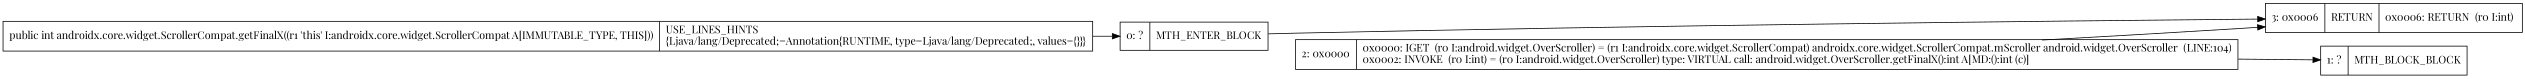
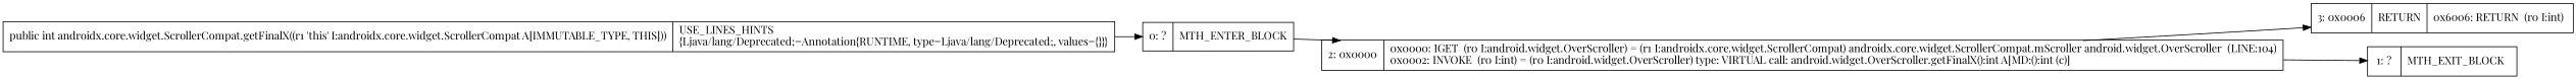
  digraph {
    fontname="Playfair Display"
    rankdir=LR
    node [fontname="Playfair Display" shape=record]
    edge [fontname="Playfair Display"]
    n1 [label="{0\:\ ?|MTH_ENTER_BLOCK\l}"]
    n2 [label="{2\:\ 0x0000|0x0000: IGET  (r0 I:android.widget.OverScroller) = (r1 I:androidx.core.widget.ScrollerCompat) androidx.core.widget.ScrollerCompat.mScroller android.widget.OverScroller  (LINE:104)\l0x0002: INVOKE  (r0 I:int) = (r0 I:android.widget.OverScroller) type: VIRTUAL call: android.widget.OverScroller.getFinalX():int A[MD:():int (c)]\l}"]
-   n3 [label="{3\:\ 0x0006|RETURN\l|0x0006: RETURN  (r0 I:int) \l}"]
-   n4 [label="{1\:\ ?|MTH_BLOCK_BLOCK\l}"]
+   n3 [label="{3\:\ 0x0006|RETURN\l|0x6006: RETURN  (r0 I:int) \l}"]
+   n4 [label="{1\:\ ?|MTH_EXIT_BLOCK\l}"]
    n5 [label="{public int androidx.core.widget.ScrollerCompat.getFinalX((r1 'this' I:androidx.core.widget.ScrollerCompat A[IMMUTABLE_TYPE, THIS]))  | USE_LINES_HINTS\l\{Ljava\/lang\/Deprecated;=Annotation\{RUNTIME, type=Ljava\/lang\/Deprecated;, values=\{\}\}\}\l}"]
-   n1 -> n3
+   n1 -> n2
    n2 -> n3
    n2 -> n4
    n5 -> n1
  }
